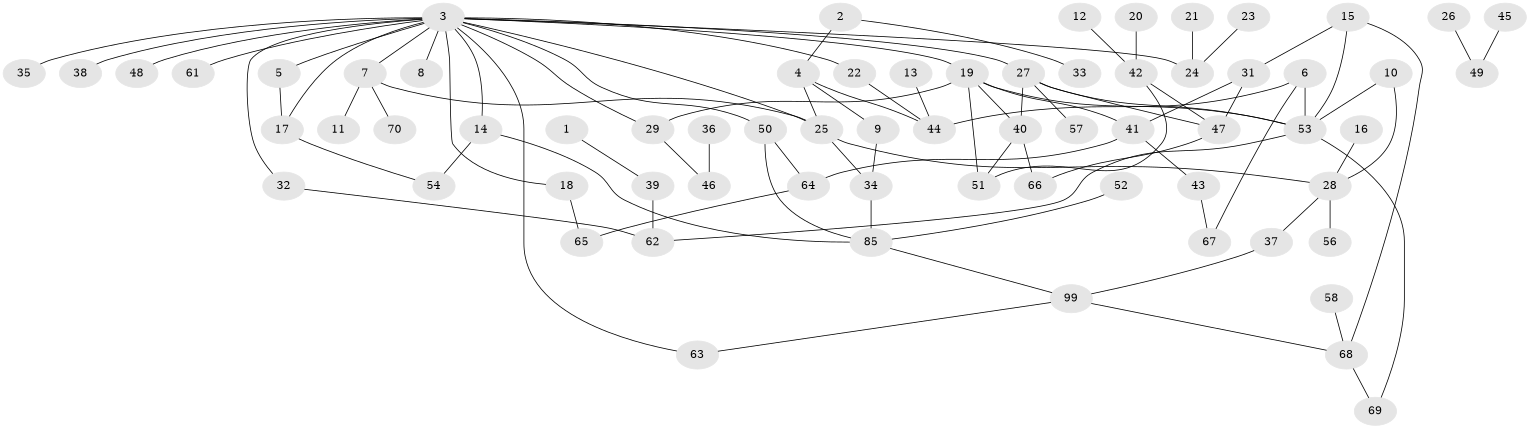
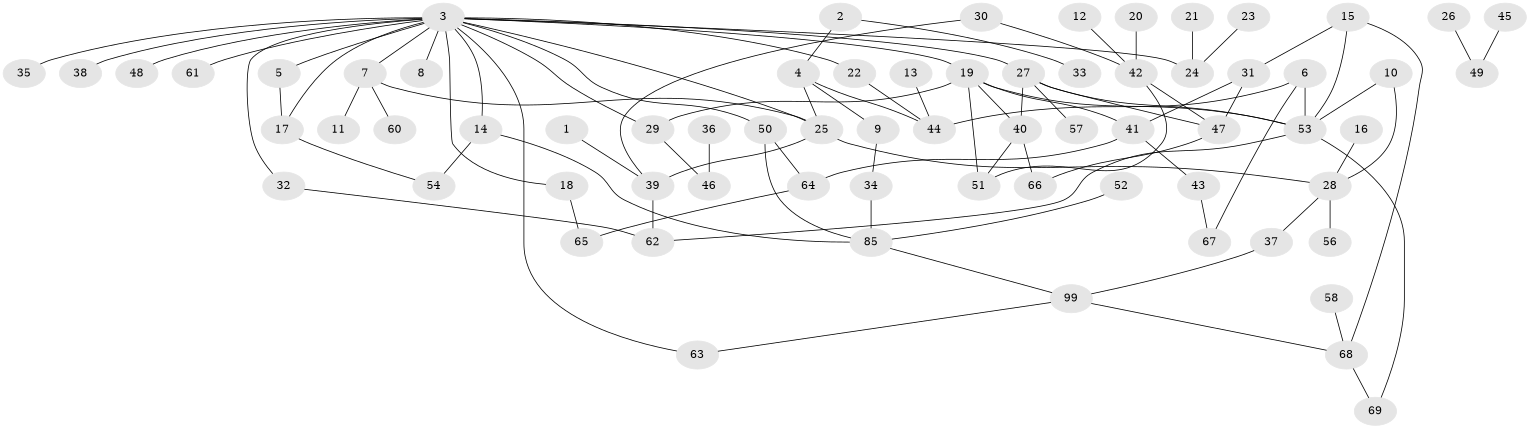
  graph {
    node [color=gray90 style=filled]
    edge [weight=1.0]
    1
    39
    62
    2
    4
    33
    25
    9
    44
    3
    5
    7
    8
    14
    17
    18
    19
    22
    24
    27
    29
    32
    35
    38
    48
    50
    61
    63
    11
-   60 [label=70]
+   60
    54
    n32 [label=85]
    65
    53
    40
    41
    51
    28
    47
    57
    46
    64
    34
    6
    67
    69
    10
    37
    56
    12
    42
    13
    n53 [label=99]
    15
    31
    68
    16
    66
    43
    20
    21
    23
    26
    49
+   30
    36
    45
    52
    58
    1 -- 39
    39 -- 62
    2 -- 4
    2 -- 33
    4 -- 25
    4 -- 9
    4 -- 44
-   25 -- 34
+   25 -- 39
    25 -- 28
    9 -- 34
    3 -- 25
    3 -- 5
    3 -- 7
    3 -- 8
    3 -- 14
    3 -- 17
    3 -- 18
    3 -- 19
    3 -- 22
    3 -- 24
    3 -- 27
    3 -- 29
    3 -- 32
    3 -- 35
    3 -- 38
    3 -- 48 [weight=2.0]
    3 -- 50
    3 -- 61
    3 -- 63
    5 -- 17
    7 -- 25
    7 -- 11
    7 -- 60
    14 -- 54
    14 -- n32
    17 -- 54
    18 -- 65
    19 -- 29
    19 -- 53
    19 -- 40
    19 -- 41
    19 -- 51
    22 -- 44
    27 -- 53
    27 -- 40
    27 -- 47
    27 -- 57
    29 -- 46
    32 -- 62
    50 -- n32
    50 -- 64
    n32 -- n53
    53 -- 62
    53 -- 69
    40 -- 51
    40 -- 66
    41 -- 64
    41 -- 43
    28 -- 37
    28 -- 56
    47 -- 66
    64 -- 65
    34 -- n32
    6 -- 44
    6 -- 53
    6 -- 67
    10 -- 53
    10 -- 28
    37 -- n53
    12 -- 42
    42 -- 51
    42 -- 47
    13 -- 44
    n53 -- 63
    n53 -- 68
    15 -- 53
    15 -- 31
    15 -- 68
    31 -- 41 [weight=2.0]
    31 -- 47
    68 -- 69
    16 -- 28
    43 -- 67
    20 -- 42
    21 -- 24
    23 -- 24
    26 -- 49
+   30 -- 39
+   30 -- 42
    36 -- 46
    45 -- 49
    52 -- n32
    58 -- 68
  }
